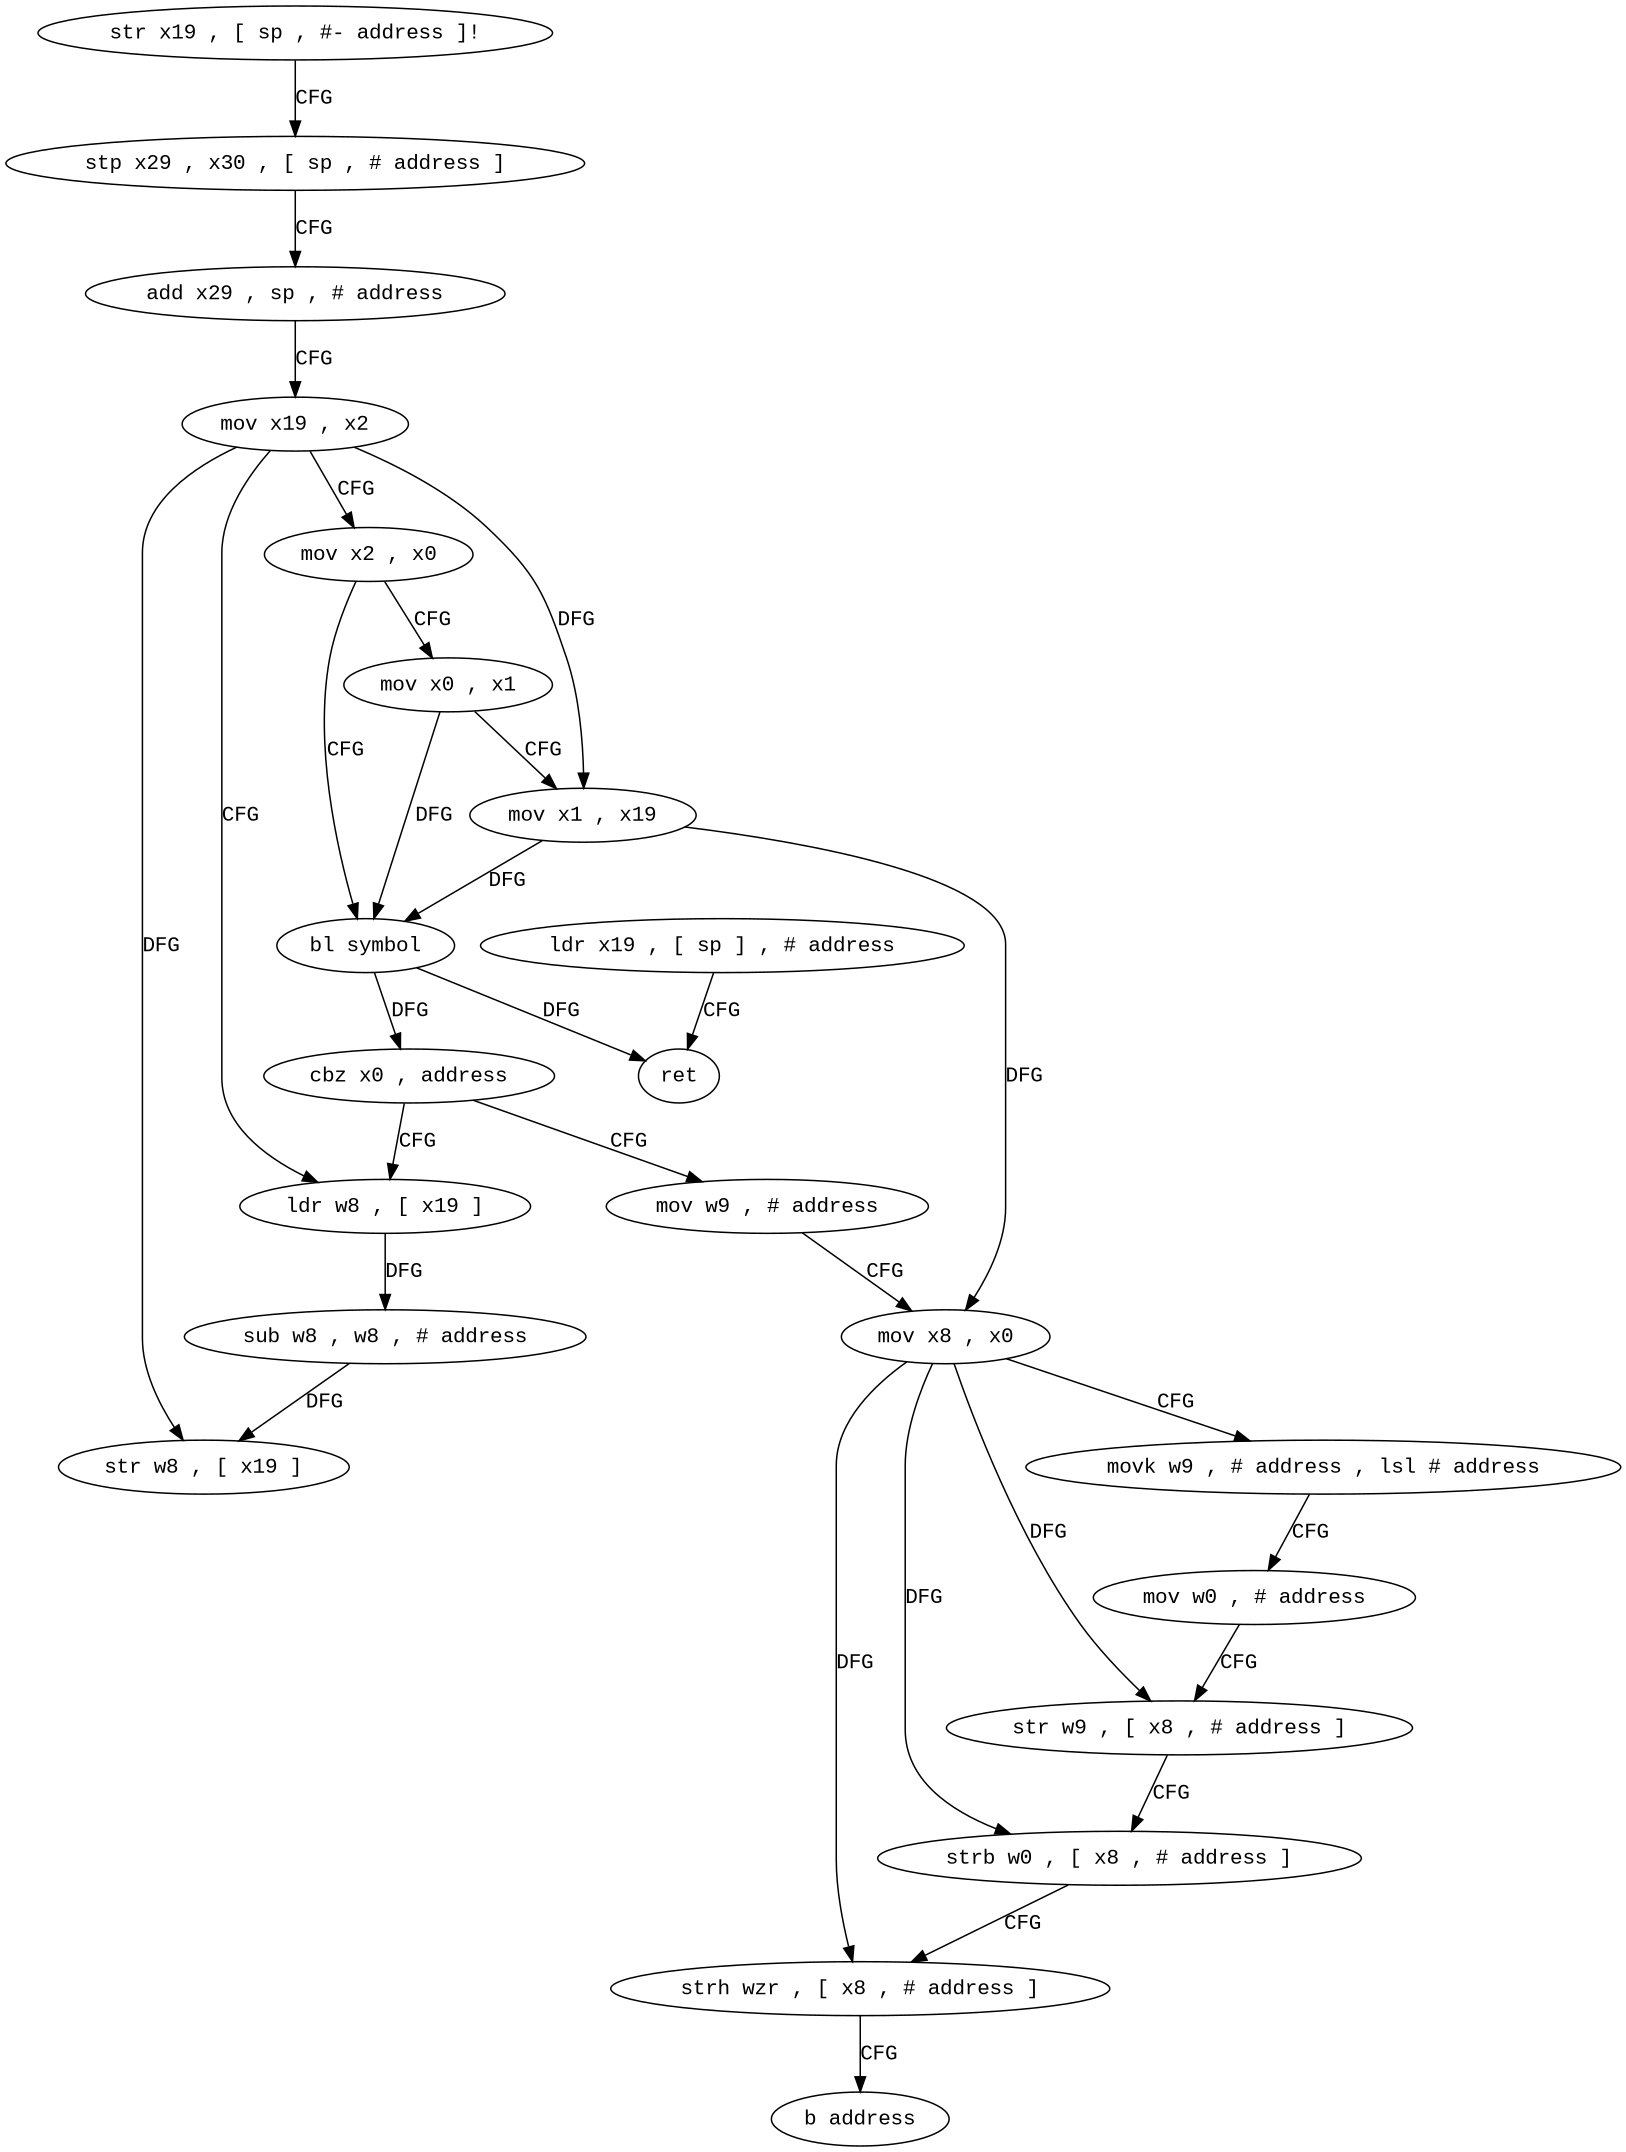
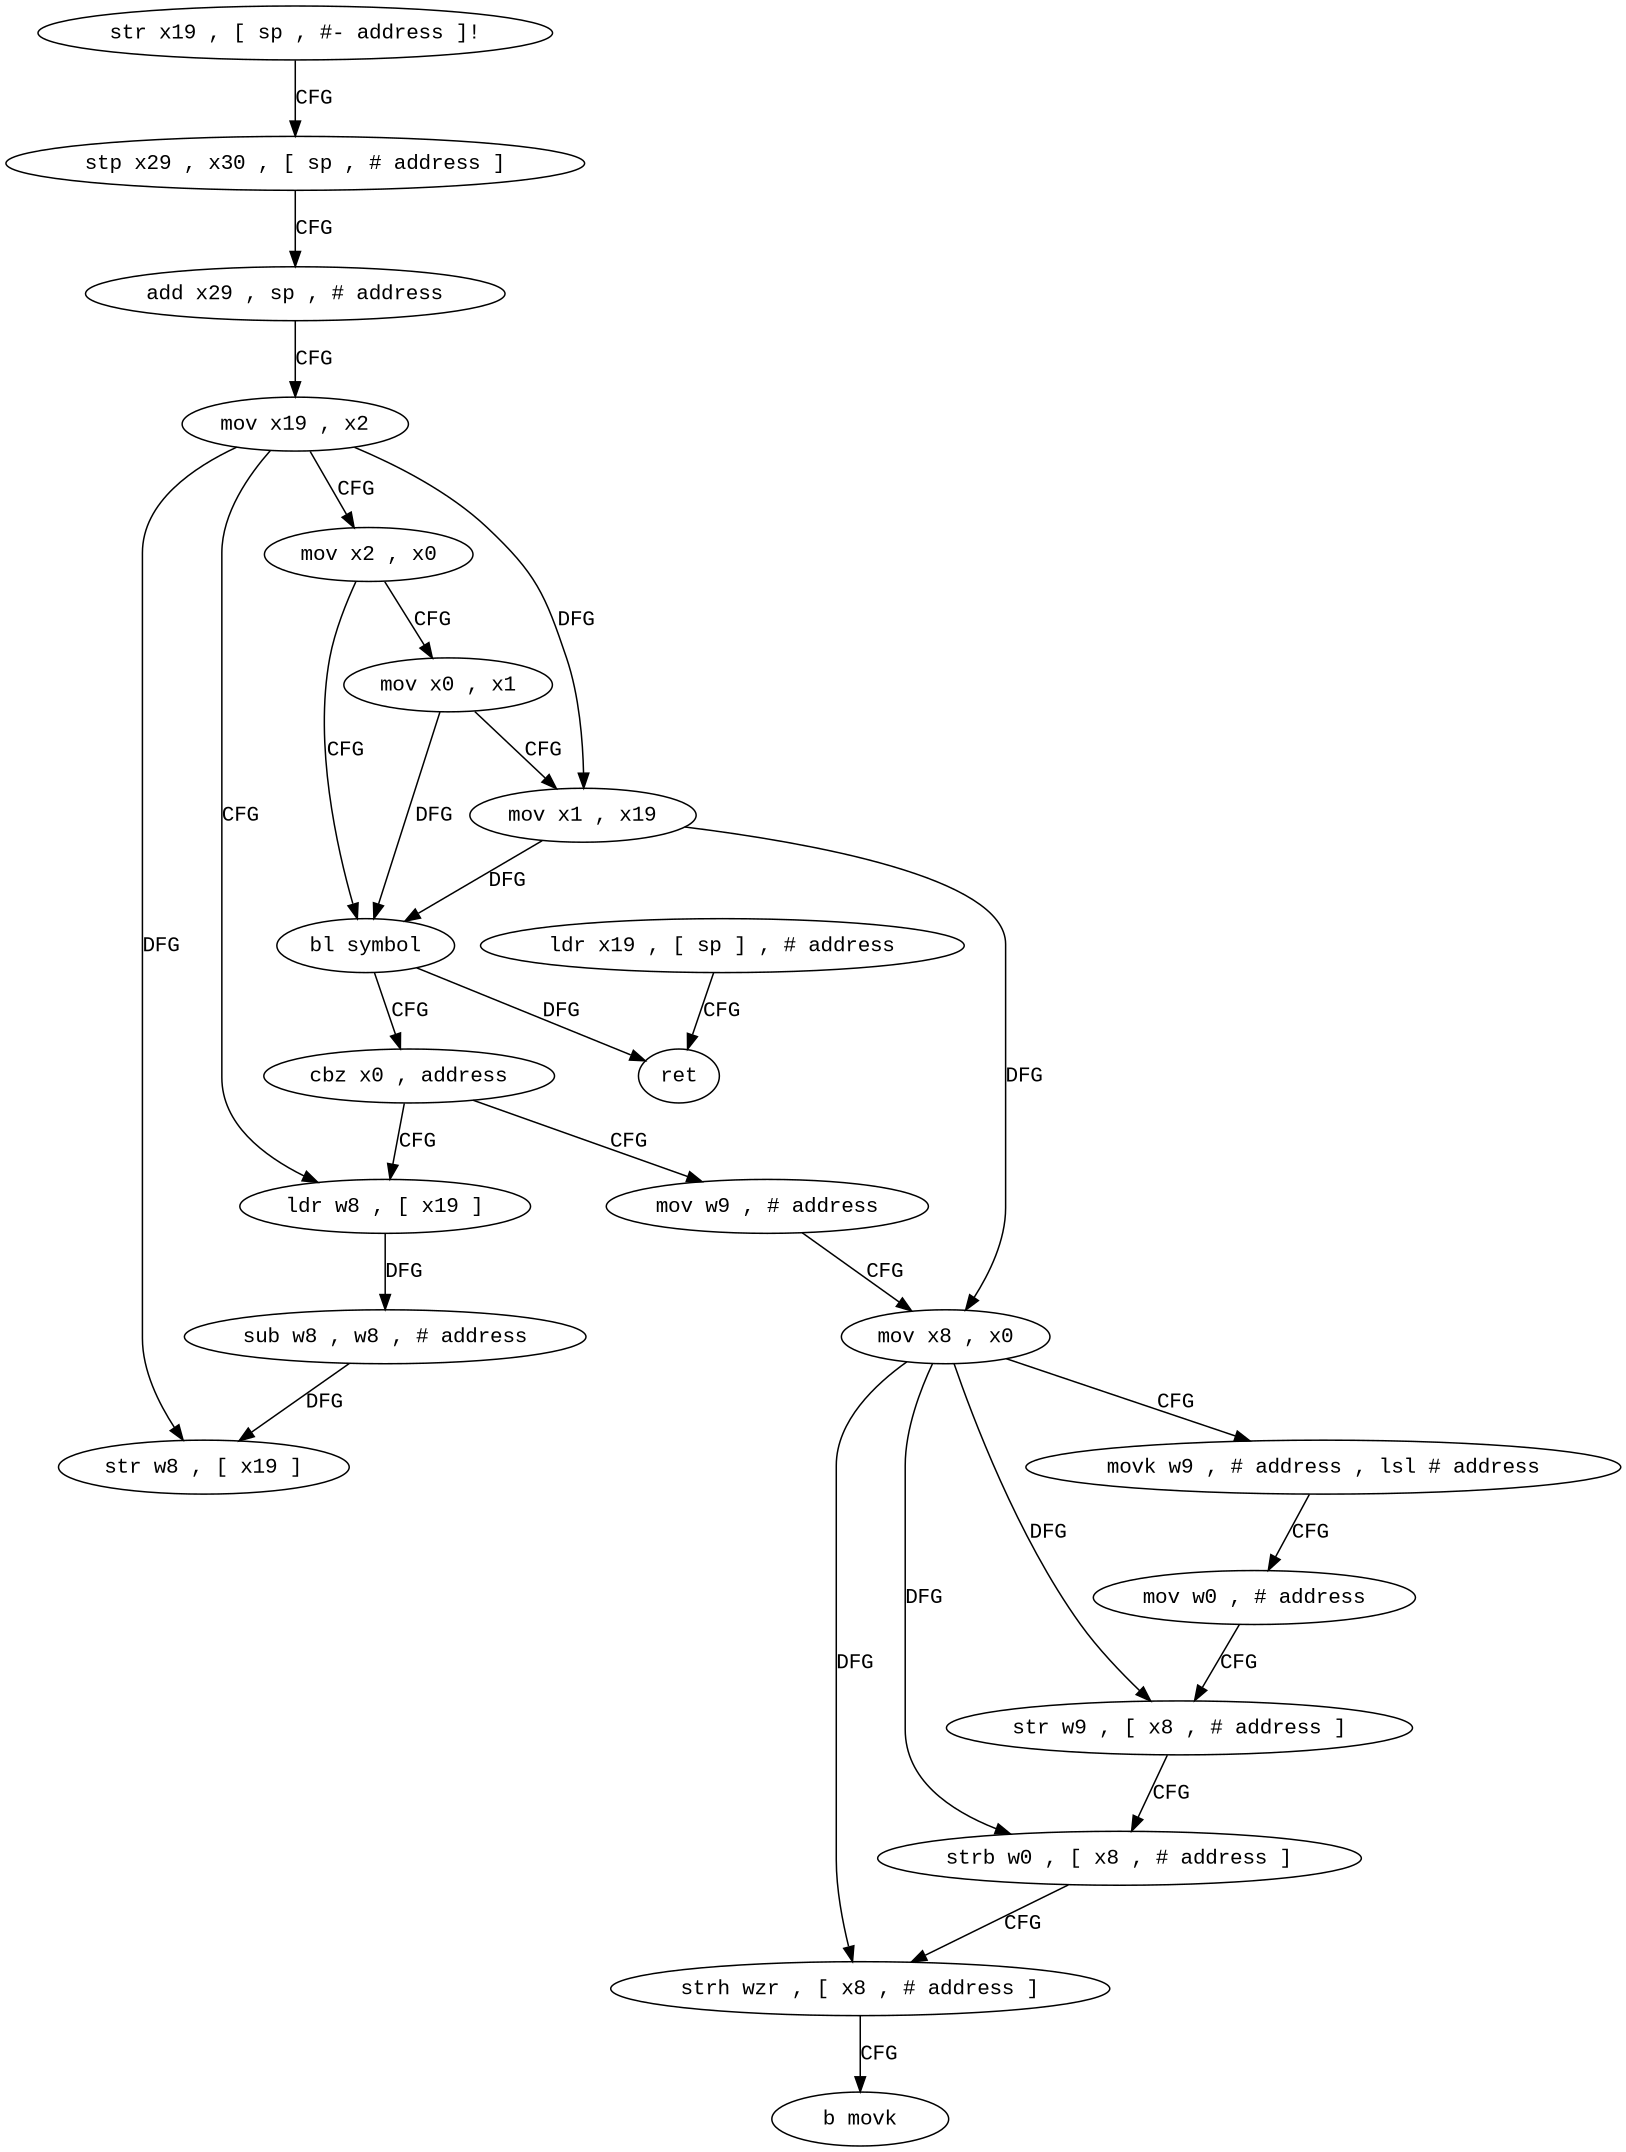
  digraph {
    fontname="Liberation Mono"
    node [fontname="Liberation Mono"]
    edge [fontname="Liberation Mono"]
    n1 [label="str x19 , [ sp , #- address ]!"]
    n2 [label="stp x29 , x30 , [ sp , # address ]"]
    n3 [label="add x29 , sp , # address"]
    n4 [label="mov x19 , x2"]
    n5 [label="mov x2 , x0"]
    n6 [label="mov x1 , x19"]
    n7 [label="ldr w8 , [ x19 ]"]
    n8 [label="str w8 , [ x19 ]"]
    n9 [label="mov x0 , x1"]
    n10 [label="bl symbol"]
    n11 [label="mov x8 , x0"]
    n12 [label="sub w8 , w8 , # address"]
    n13 [label="cbz x0 , address"]
    n14 [label=ret]
    n15 [label="mov w9 , # address"]
    n16 [label="movk w9 , # address , lsl # address"]
    n17 [label="str w9 , [ x8 , # address ]"]
    n18 [label="strb w0 , [ x8 , # address ]"]
    n19 [label="strh wzr , [ x8 , # address ]"]
    n20 [label="ldr x19 , [ sp ] , # address"]
    n21 [label="mov w0 , # address"]
-   n22 [label="b address"]
+   n22 [label="b movk"]
    n1 -> n2 [label=CFG]
    n2 -> n3 [label=CFG]
    n3 -> n4 [label=CFG]
    n4 -> n5 [label=CFG]
    n4 -> n6 [label=DFG]
    n4 -> n7 [label=CFG]
    n4 -> n8 [label=DFG]
    n5 -> n9 [label=CFG]
    n5 -> n10 [label=CFG]
    n6 -> n10 [label=DFG]
    n6 -> n11 [label=DFG]
    n7 -> n12 [label=DFG]
    n9 -> n6 [label=CFG]
    n9 -> n10 [label=DFG]
-   n10 -> n13 [label=DFG]
+   n10 -> n13 [label=CFG]
    n10 -> n14 [label=DFG]
    n11 -> n16 [label=CFG]
    n11 -> n17 [label=DFG]
    n11 -> n18 [label=DFG]
    n11 -> n19 [label=DFG]
    n12 -> n8 [label=DFG]
    n13 -> n7 [label=CFG]
    n13 -> n15 [label=CFG]
    n15 -> n11 [label=CFG]
    n16 -> n21 [label=CFG]
    n17 -> n18 [label=CFG]
    n18 -> n19 [label=CFG]
    n19 -> n22 [label=CFG]
    n20 -> n14 [label=CFG]
    n21 -> n17 [label=CFG]
  }
